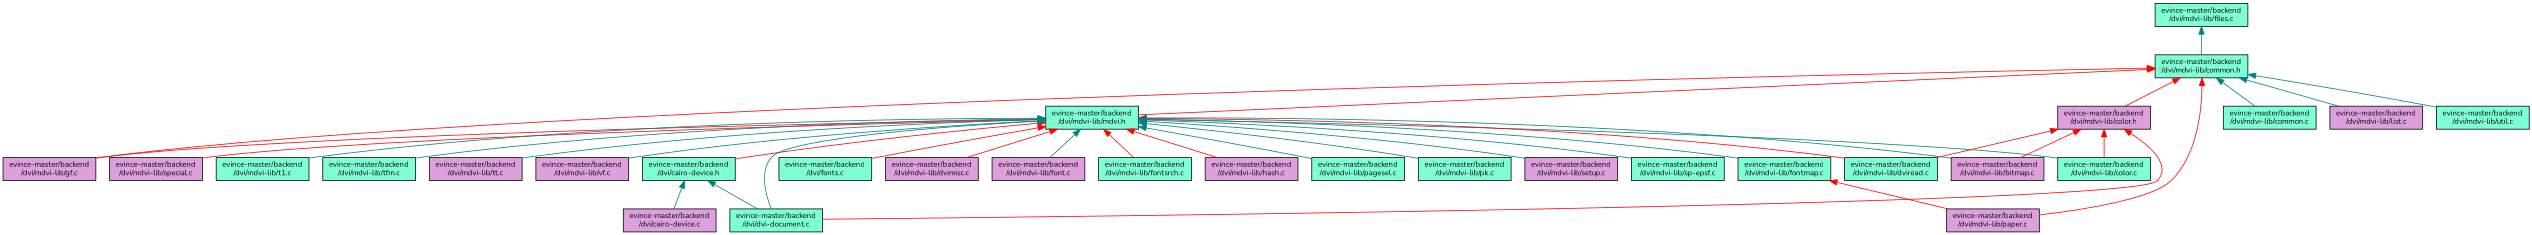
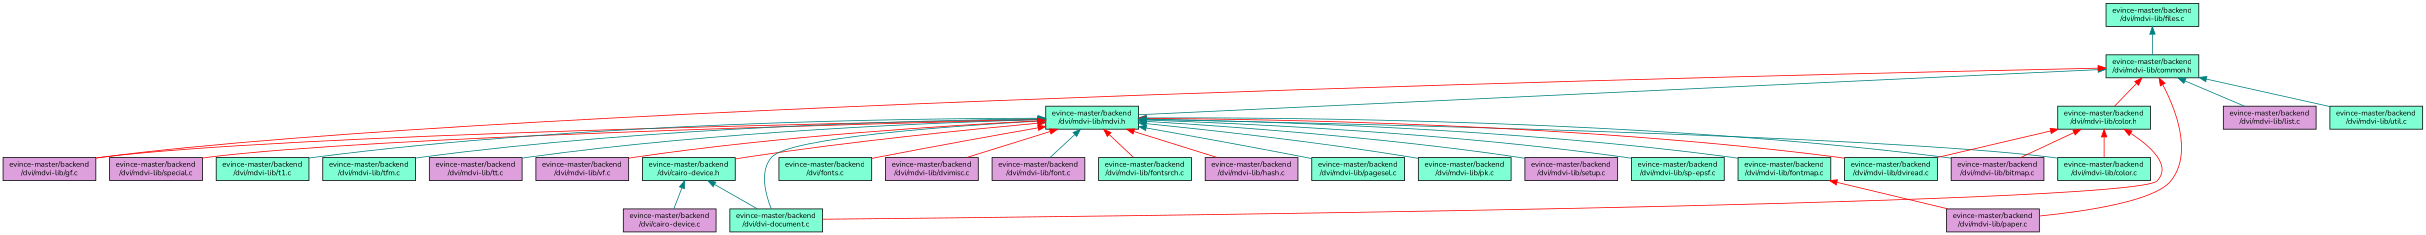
  digraph {
    fontname=Nunito
    node [color=black fillcolor=aquamarine fontname=Nunito fontsize=10 shape=record style=filled]
    edge [color=teal dir=back fontname=Nunito fontsize=10 labelfontname=Helvetica labelfontsize=10 style=solid]
    n1 [fontcolor=black height=0.2 label="evince-master/backend\l/dvi/mdvi-lib/common.h" width=0.4]
    n2 [height=0.2 label="evince-master/backend\l/dvi/mdvi-lib/mdvi.h" width=0.4]
    n3 [fillcolor=plum height=0.2 label="evince-master/backend\l/dvi/mdvi-lib/gf.c" width=0.4]
    n4 [fillcolor=plum height=0.2 label="evince-master/backend\l/dvi/mdvi-lib/paper.c" width=0.4]
-   n5 [fillcolor=plum height=0.2 label="evince-master/backend\l/dvi/mdvi-lib/color.h" width=0.4]
-   n6 [height=0.2 label="evince-master/backend\l/dvi/mdvi-lib/common.c" width=0.4]
+   n5 [height=0.2 label="evince-master/backend\l/dvi/mdvi-lib/color.h" width=0.4]
    n7 [fillcolor=plum height=0.2 label="evince-master/backend\l/dvi/mdvi-lib/list.c" width=0.4]
    n8 [height=0.2 label="evince-master/backend\l/dvi/mdvi-lib/util.c" width=0.4]
    n9 [height=0.2 label="evince-master/backend\l/dvi/cairo-device.h" width=0.4]
    n10 [height=0.2 label="evince-master/backend\l/dvi/dvi-document.c" width=0.4]
    n11 [height=0.2 label="evince-master/backend\l/dvi/fonts.c" width=0.4]
    n12 [fillcolor=plum height=0.2 label="evince-master/backend\l/dvi/mdvi-lib/bitmap.c" width=0.4]
    n13 [height=0.2 label="evince-master/backend\l/dvi/mdvi-lib/color.c" width=0.4]
    n14 [fillcolor=plum height=0.2 label="evince-master/backend\l/dvi/mdvi-lib/dvimisc.c" width=0.4]
    n15 [height=0.2 label="evince-master/backend\l/dvi/mdvi-lib/dviread.c" width=0.4]
    n16 [fillcolor=plum height=0.2 label="evince-master/backend\l/dvi/mdvi-lib/font.c" width=0.4]
    n17 [height=0.2 label="evince-master/backend\l/dvi/mdvi-lib/fontmap.c" width=0.4]
    n18 [height=0.2 label="evince-master/backend\l/dvi/mdvi-lib/fontsrch.c" width=0.4]
    n19 [fillcolor=plum height=0.2 label="evince-master/backend\l/dvi/mdvi-lib/hash.c" width=0.4]
    n20 [height=0.2 label="evince-master/backend\l/dvi/mdvi-lib/pagesel.c" width=0.4]
    n21 [height=0.2 label="evince-master/backend\l/dvi/mdvi-lib/pk.c" width=0.4]
    n22 [fillcolor=plum height=0.2 label="evince-master/backend\l/dvi/mdvi-lib/setup.c" width=0.4]
    n23 [height=0.2 label="evince-master/backend\l/dvi/mdvi-lib/sp-epsf.c" width=0.4]
    n24 [fillcolor=plum height=0.2 label="evince-master/backend\l/dvi/mdvi-lib/special.c" width=0.4]
    n25 [height=0.2 label="evince-master/backend\l/dvi/mdvi-lib/t1.c" width=0.4]
    n26 [height=0.2 label="evince-master/backend\l/dvi/mdvi-lib/tfm.c" width=0.4]
    n27 [fillcolor=plum height=0.2 label="evince-master/backend\l/dvi/mdvi-lib/tt.c" width=0.4]
    n28 [fillcolor=plum height=0.2 label="evince-master/backend\l/dvi/mdvi-lib/vf.c" width=0.4]
    n29 [height=0.2 label="evince-master/backend\l/dvi/mdvi-lib/files.c" width=0.4]
    n30 [fillcolor=plum height=0.2 label="evince-master/backend\l/dvi/cairo-device.c" width=0.4]
-   n1 -> n2 [color=red]
+   n1 -> n2
    n1 -> n3 [color=red]
    n1 -> n4 [color=red]
    n1 -> n5 [color=red]
-   n1 -> n6
    n1 -> n7
    n1 -> n8
    n2 -> n3 [color=red]
    n2 -> n9 [color=red]
    n2 -> n10
    n2 -> n11 [color=red]
    n2 -> n12
    n2 -> n13
    n2 -> n14 [color=red]
    n2 -> n15 [color=red]
    n2 -> n16
    n2 -> n17
    n2 -> n18 [color=red]
    n2 -> n19 [color=red]
    n2 -> n20
    n2 -> n21
    n2 -> n22
    n2 -> n23
    n2 -> n24 [color=red]
    n2 -> n25
    n2 -> n26
    n2 -> n27
-   n2 -> n28
+   n2 -> n28 [color=red]
    n5 -> n10 [color=red]
    n5 -> n12 [color=red]
    n5 -> n13 [color=red]
    n5 -> n15 [color=red]
    n9 -> n10
    n9 -> n30
    n17 -> n4 [color=red]
    n29 -> n1
  }
